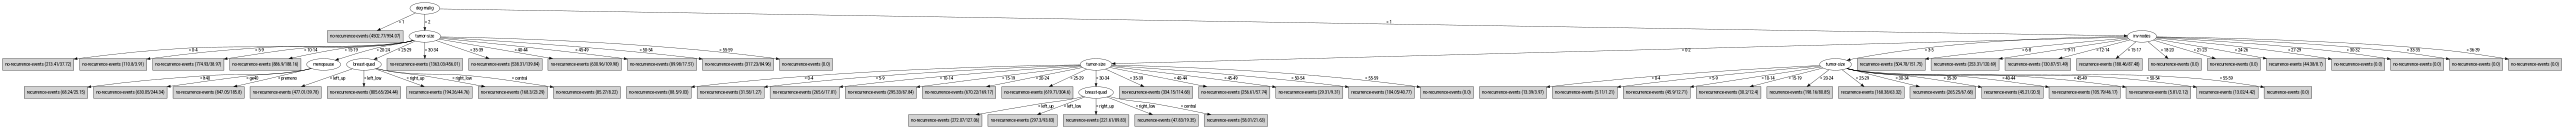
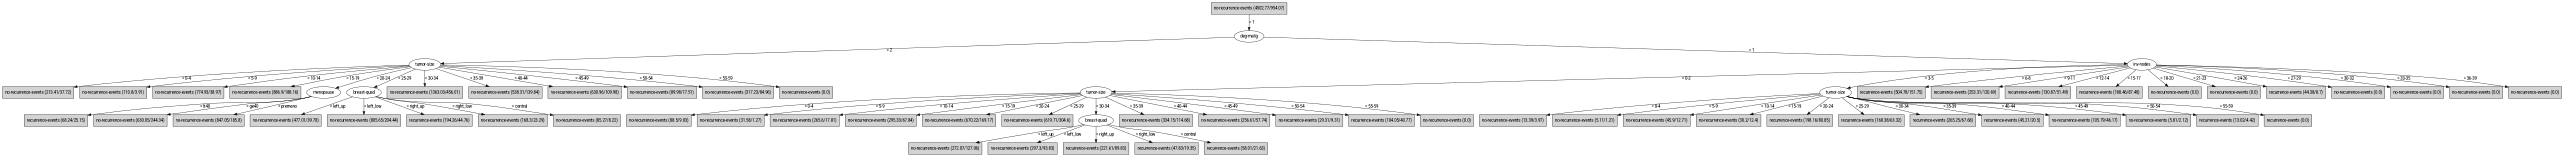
  digraph {
    fontname="Roboto Condensed"
    node [fontname="Roboto Condensed" shape=box style=filled]
    edge [fontname="Roboto Condensed"]
    n1 [label="deg-malig" shape="" style=""]
    n2 [label="no-recurrence-events (4502.77/954.07)"]
    n3 [label="tumor-size" shape="" style=""]
    n4 [label="inv-nodes" shape="" style=""]
    n5 [label="no-recurrence-events (213.41/37.72)"]
    n6 [label="no-recurrence-events (110.8/3.91)"]
    n7 [label="no-recurrence-events (774.93/38.97)"]
    n8 [label="no-recurrence-events (886.9/188.16)"]
    n9 [label=menopause shape="" style=""]
    n10 [label="breast-quad" shape="" style=""]
    n11 [label="no-recurrence-events (1363.03/456.01)"]
    n12 [label="no-recurrence-events (538.31/139.84)"]
    n13 [label="no-recurrence-events (630.96/109.98)"]
    n14 [label="no-recurrence-events (89.98/17.51)"]
    n15 [label="no-recurrence-events (317.23/84.96)"]
    n16 [label="no-recurrence-events (0.0)"]
    n17 [label="tumor-size" shape="" style=""]
    n18 [label="tumor-size" shape="" style=""]
    n19 [label="recurrence-events (504.78/151.75)"]
    n20 [label="recurrence-events (253.31/120.69)"]
    n21 [label="recurrence-events (130.87/51.49)"]
    n22 [label="recurrence-events (188.46/87.48)"]
    n23 [label="no-recurrence-events (0.0)"]
    n24 [label="no-recurrence-events (0.0)"]
    n25 [label="recurrence-events (44.38/8.7)"]
    n26 [label="no-recurrence-events (0.0)"]
    n27 [label="no-recurrence-events (0.0)"]
    n28 [label="no-recurrence-events (0.0)"]
    n29 [label="no-recurrence-events (0.0)"]
    n30 [label="recurrence-events (68.24/25.15)"]
    n31 [label="no-recurrence-events (630.05/244.34)"]
    n32 [label="no-recurrence-events (847.05/185.8)"]
    n33 [label="no-recurrence-events (477.01/39.78)"]
    n34 [label="no-recurrence-events (805.65/204.44)"]
    n35 [label="recurrence-events (194.26/44.76)"]
    n36 [label="no-recurrence-events (168.3/23.29)"]
    n37 [label="no-recurrence-events (85.27/8.22)"]
    n38 [label="no-recurrence-events (88.5/9.03)"]
    n39 [label="no-recurrence-events (31.58/1.27)"]
    n40 [label="no-recurrence-events (265.6/17.81)"]
    n41 [label="no-recurrence-events (295.33/67.84)"]
    n42 [label="no-recurrence-events (670.22/169.17)"]
    n43 [label="no-recurrence-events (619.71/304.6)"]
    n44 [label="breast-quad" shape="" style=""]
    n45 [label="no-recurrence-events (334.15/114.68)"]
    n46 [label="no-recurrence-events (256.61/57.74)"]
    n47 [label="no-recurrence-events (29.31/9.31)"]
    n48 [label="recurrence-events (104.05/40.77)"]
    n49 [label="no-recurrence-events (0.0)"]
    n50 [label="no-recurrence-events (13.39/3.97)"]
    n51 [label="no-recurrence-events (5.11/1.21)"]
    n52 [label="no-recurrence-events (45.9/12.71)"]
    n53 [label="no-recurrence-events (30.2/12.4)"]
    n54 [label="recurrence-events (198.16/80.85)"]
    n55 [label="recurrence-events (168.38/63.32)"]
    n56 [label="recurrence-events (265.25/67.68)"]
    n57 [label="recurrence-events (45.21/20.5)"]
    n58 [label="no-recurrence-events (105.79/46.17)"]
    n59 [label="no-recurrence-events (5.81/2.12)"]
    n60 [label="recurrence-events (13.02/4.42)"]
    n61 [label="recurrence-events (0.0)"]
    n62 [label="no-recurrence-events (272.07/127.06)"]
    n63 [label="no-recurrence-events (297.3/93.83)"]
    n64 [label="recurrence-events (221.61/89.83)"]
    n65 [label="recurrence-events (47.83/19.35)"]
    n66 [label="recurrence-events (58.01/21.63)"]
-   n1 -> n2 [label="= 1"]
+   n2 -> n1 [label="= 1"]
    n1 -> n3 [label="= 2"]
    n1 -> n4 [label="= 1"]
    n3 -> n5 [label="= 0-4"]
    n3 -> n6 [label="= 5-9"]
    n3 -> n7 [label="= 10-14"]
    n3 -> n8 [label="= 15-19"]
    n3 -> n9 [label="= 20-24"]
    n3 -> n10 [label="= 25-29"]
    n3 -> n11 [label="= 30-34"]
    n3 -> n12 [label="= 35-39"]
    n3 -> n13 [label="= 40-44"]
    n3 -> n14 [label="= 45-49"]
    n3 -> n15 [label="= 50-54"]
    n3 -> n16 [label="= 55-59"]
    n4 -> n17 [label="= 0-2"]
    n4 -> n18 [label="= 3-5"]
    n4 -> n19 [label="= 6-8"]
    n4 -> n20 [label="= 9-11"]
    n4 -> n21 [label="= 12-14"]
    n4 -> n22 [label="= 15-17"]
    n4 -> n23 [label="= 18-20"]
    n4 -> n24 [label="= 21-23"]
    n4 -> n25 [label="= 24-26"]
    n4 -> n26 [label="= 27-29"]
    n4 -> n27 [label="= 30-32"]
    n4 -> n28 [label="= 33-35"]
    n4 -> n29 [label="= 36-39"]
    n9 -> n30 [label="= lt40"]
    n9 -> n31 [label="= ge40"]
    n9 -> n32 [label="= premeno"]
    n10 -> n33 [label="= left_up"]
    n10 -> n34 [label="= left_low"]
    n10 -> n35 [label="= right_up"]
    n10 -> n36 [label="= right_low"]
    n10 -> n37 [label="= central"]
    n17 -> n38 [label="= 0-4"]
    n17 -> n39 [label="= 5-9"]
    n17 -> n40 [label="= 10-14"]
    n17 -> n41 [label="= 15-19"]
    n17 -> n42 [label="= 20-24"]
    n17 -> n43 [label="= 25-29"]
    n17 -> n44 [label="= 30-34"]
    n17 -> n45 [label="= 35-39"]
    n17 -> n46 [label="= 40-44"]
    n17 -> n47 [label="= 45-49"]
    n17 -> n48 [label="= 50-54"]
    n17 -> n49 [label="= 55-59"]
    n18 -> n50 [label="= 0-4"]
    n18 -> n51 [label="= 5-9"]
    n18 -> n52 [label="= 10-14"]
    n18 -> n53 [label="= 15-19"]
    n18 -> n54 [label="= 20-24"]
    n18 -> n55 [label="= 25-29"]
    n18 -> n56 [label="= 30-34"]
    n18 -> n57 [label="= 35-39"]
    n18 -> n58 [label="= 40-44"]
    n18 -> n59 [label="= 45-49"]
    n18 -> n60 [label="= 50-54"]
    n18 -> n61 [label="= 55-59"]
    n44 -> n62 [label="= left_up"]
    n44 -> n63 [label="= left_low"]
    n44 -> n64 [label="= right_up"]
    n44 -> n65 [label="= right_low"]
    n44 -> n66 [label="= central"]
  }
